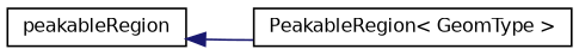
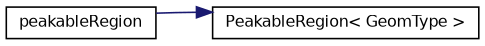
  digraph {
    rankdir=LR
    node [color=black fillcolor=white fontname=Helvetica fontsize=10 shape=record style=filled]
    n1 [height=0.2 label=peakableRegion width=0.4]
    n2 [height=0.2 label="PeakableRegion\< GeomType \>" width=0.4]
-   n1 -> n2 [color=midnightblue dir=back fontname=Helvetica fontsize=10 labelfontname=Helvetica labelfontsize=10 style=solid]
+   n2 -> n1 [color=midnightblue dir=back fontname=Helvetica fontsize=10 labelfontname=Helvetica labelfontsize=10 style=solid]
  }
